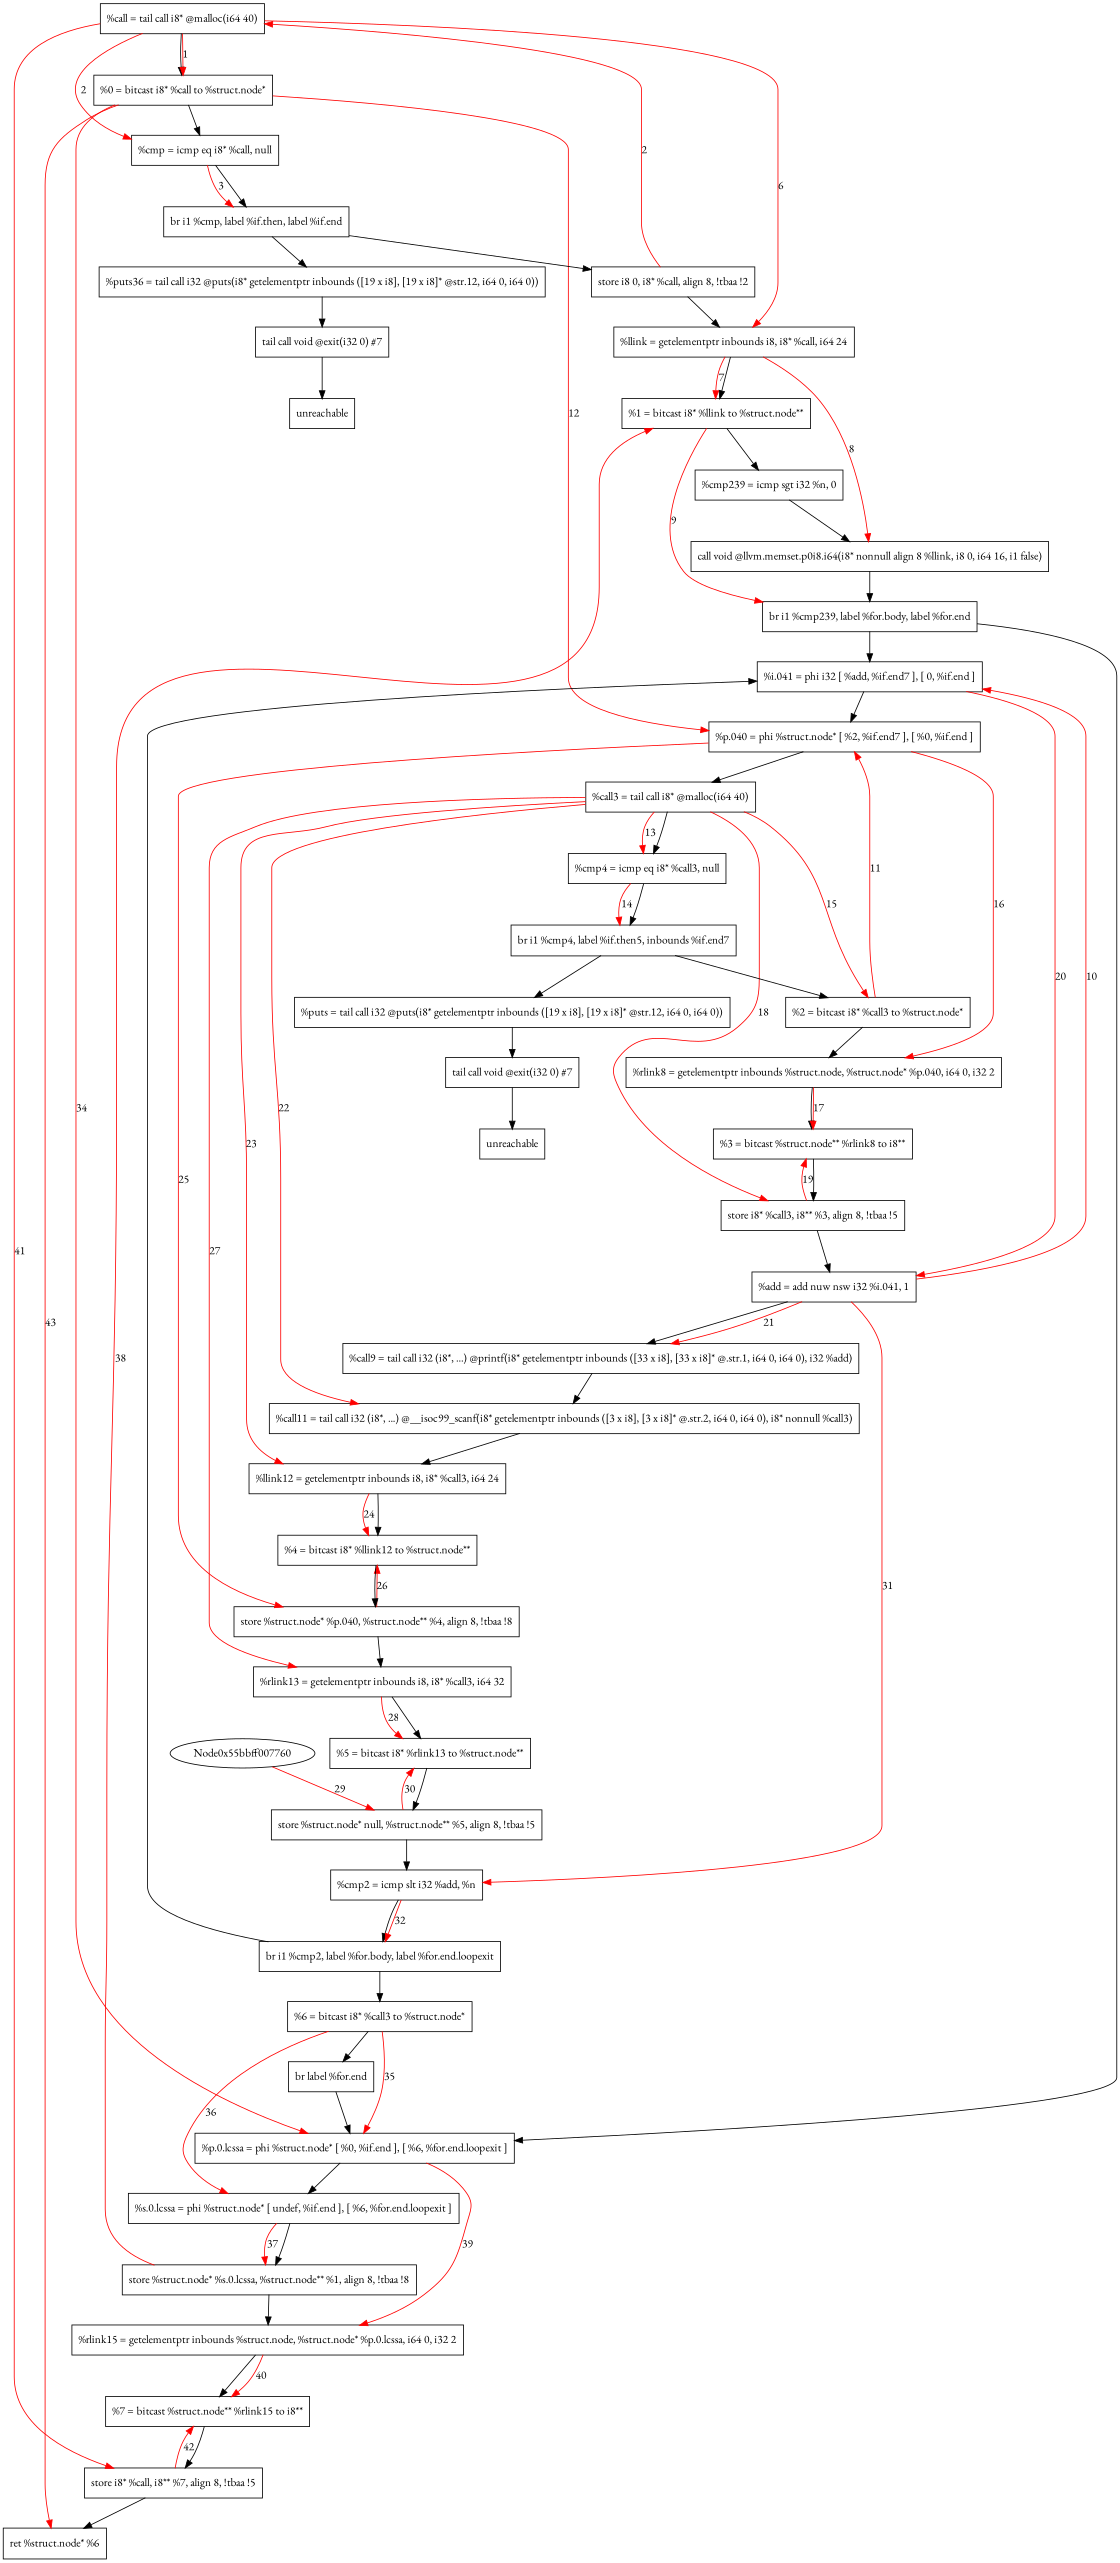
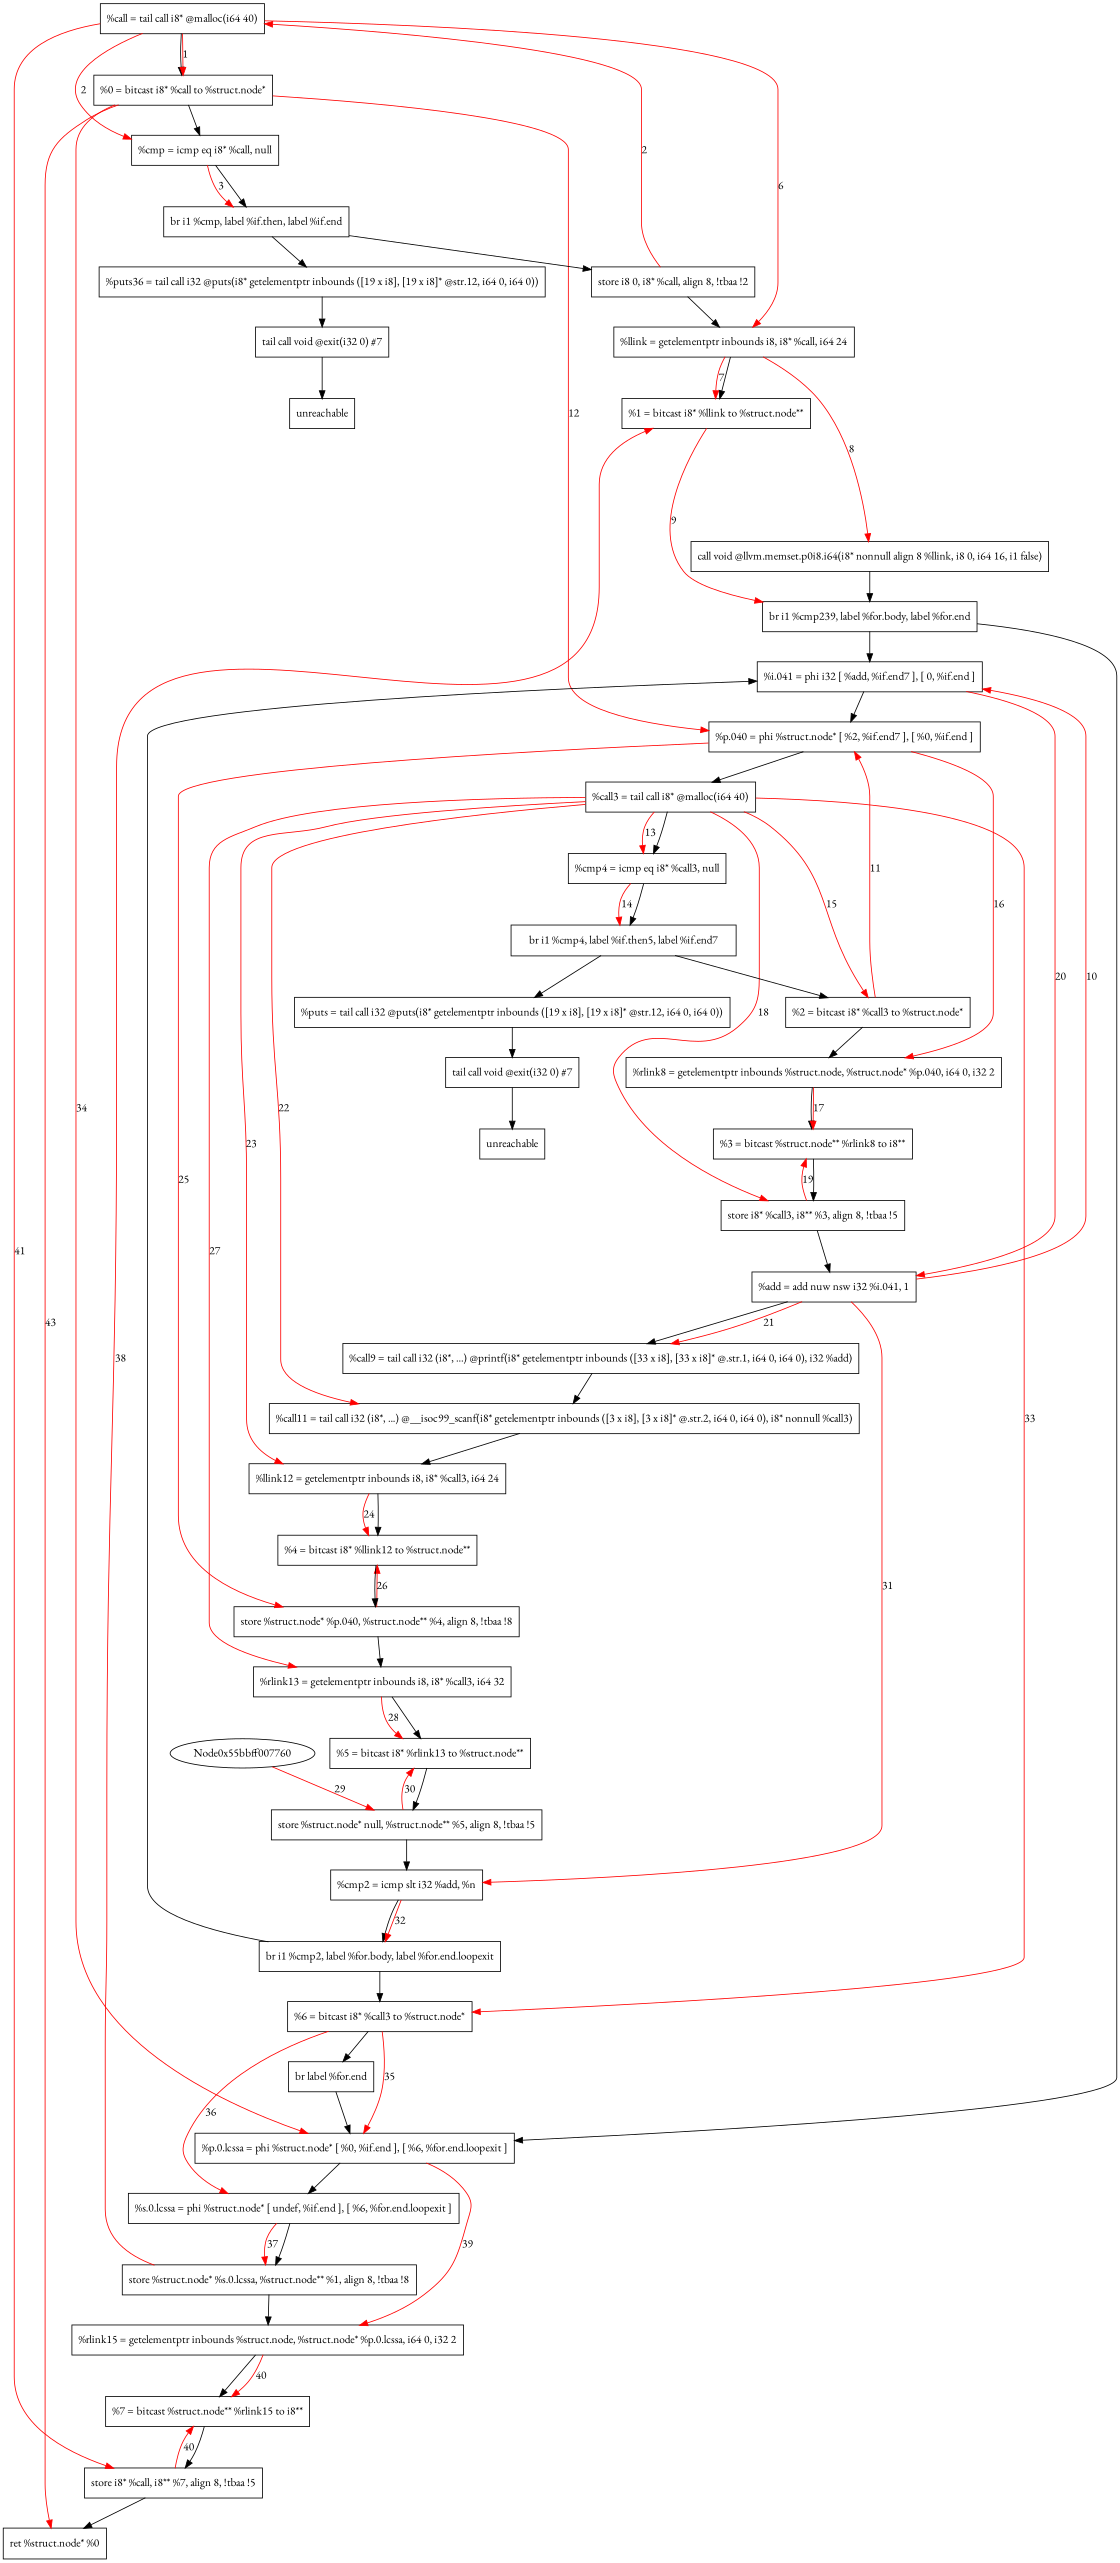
  digraph {
    fontname="EB Garamond"
    node [fontname="EB Garamond" shape=record]
    edge [fontname="EB Garamond"]
    n1 [label="  %call = tail call i8* @malloc(i64 40)"]
    n2 [label="  %0 = bitcast i8* %call to %struct.node*"]
    n3 [label="  %cmp = icmp eq i8* %call, null"]
    n4 [label="  %llink = getelementptr inbounds i8, i8* %call, i64 24"]
    n5 [label="  store i8* %call, i8** %7, align 8, !tbaa !5"]
    n6 [label="  %p.040 = phi %struct.node* [ %2, %if.end7 ], [ %0, %if.end ]"]
    n7 [label="  %p.0.lcssa = phi %struct.node* [ %0, %if.end ], [ %6, %for.end.loopexit ]"]
-   n8 [label="ret %struct.node* %6"]
+   n8 [label="  ret %struct.node* %0"]
    n9 [label="  br i1 %cmp, label %if.then, label %if.end"]
    n10 [label="  %1 = bitcast i8* %llink to %struct.node**"]
    n11 [label="  call void @llvm.memset.p0i8.i64(i8* nonnull align 8 %llink, i8 0, i64 16, i1 false)"]
    n12 [label="  %7 = bitcast %struct.node** %rlink15 to i8**"]
    n13 [label="  %call3 = tail call i8* @malloc(i64 40)"]
    n14 [label="  %rlink8 = getelementptr inbounds %struct.node, %struct.node* %p.040, i64 0, i32 2"]
    n15 [label="  store %struct.node* %p.040, %struct.node** %4, align 8, !tbaa !8"]
    n16 [label="  %s.0.lcssa = phi %struct.node* [ undef, %if.end ], [ %6, %for.end.loopexit ]"]
    n17 [label="  %rlink15 = getelementptr inbounds %struct.node, %struct.node* %p.0.lcssa, i64 0, i32 2"]
    n18 [label="  %puts36 = tail call i32 @puts(i8* getelementptr inbounds ([19 x i8], [19 x i8]* @str.12, i64 0, i64 0))"]
    n19 [label="  store i8 0, i8* %call, align 8, !tbaa !2"]
    n20 [label="  tail call void @exit(i32 0) #7"]
    n21 [label="  unreachable"]
-   n22 [label="  %cmp239 = icmp sgt i32 %n, 0"]
    n23 [label="  br i1 %cmp239, label %for.body, label %for.end"]
    n24 [label="  %i.041 = phi i32 [ %add, %if.end7 ], [ 0, %if.end ]"]
    n25 [label="  %add = add nuw nsw i32 %i.041, 1"]
    n26 [label="  %call9 = tail call i32 (i8*, ...) @printf(i8* getelementptr inbounds ([33 x i8], [33 x i8]* @.str.1, i64 0, i64 0), i32 %add)"]
    n27 [label="  %cmp2 = icmp slt i32 %add, %n"]
    n28 [label="  %cmp4 = icmp eq i8* %call3, null"]
    n29 [label="  %2 = bitcast i8* %call3 to %struct.node*"]
    n30 [label="  store i8* %call3, i8** %3, align 8, !tbaa !5"]
    n31 [label="  %call11 = tail call i32 (i8*, ...) @__isoc99_scanf(i8* getelementptr inbounds ([3 x i8], [3 x i8]* @.str.2, i64 0, i64 0), i8* nonnull %call3)"]
    n32 [label="  %llink12 = getelementptr inbounds i8, i8* %call3, i64 24"]
    n33 [label="  %rlink13 = getelementptr inbounds i8, i8* %call3, i64 32"]
    n34 [label="  %6 = bitcast i8* %call3 to %struct.node*"]
    n35 [label="  %3 = bitcast %struct.node** %rlink8 to i8**"]
    n36 [label="  %4 = bitcast i8* %llink12 to %struct.node**"]
-   n37 [label="br i1 %cmp4, label %if.then5, inbounds %if.end7"]
+   n37 [label="  br i1 %cmp4, label %if.then5, label %if.end7"]
    n38 [label="  %5 = bitcast i8* %rlink13 to %struct.node**"]
    n39 [label="  br label %for.end"]
    n40 [label="  %puts = tail call i32 @puts(i8* getelementptr inbounds ([19 x i8], [19 x i8]* @str.12, i64 0, i64 0))"]
    n41 [label="  tail call void @exit(i32 0) #7"]
    n42 [label="  unreachable"]
    n43 [label="  br i1 %cmp2, label %for.body, label %for.end.loopexit"]
    n44 [label="  store %struct.node* null, %struct.node** %5, align 8, !tbaa !5"]
    n45 [label="  store %struct.node* %s.0.lcssa, %struct.node** %1, align 8, !tbaa !8"]
    Node0x55bbff007760 [shape=""]
    n1 -> n2
    n1 -> n2 [color=red label=1]
    n1 -> n3 [color=red label=2]
    n1 -> n4 [color=red label=6]
    n1 -> n5 [color=red label=41]
    n2 -> n3
    n2 -> n6 [color=red label=12]
    n2 -> n7 [color=red label=34]
    n2 -> n8 [color=red label=43]
    n3 -> n9
    n3 -> n9 [color=red label=3]
    n4 -> n10
    n4 -> n10 [color=red label=7]
    n4 -> n11 [color=red label=8]
    n5 -> n8
-   n5 -> n12 [color=red label=42]
+   n5 -> n12 [color=red label=40]
    n6 -> n13
    n6 -> n14 [color=red label=16]
    n6 -> n15 [color=red label=25]
    n7 -> n16
    n7 -> n17 [color=red label=39]
    n9 -> n18
    n9 -> n19
-   n10 -> n22
    n10 -> n23 [color=red label=9]
    n11 -> n23
    n12 -> n5
    n13 -> n28
    n13 -> n28 [color=red label=13]
    n13 -> n29 [color=red label=15]
    n13 -> n30 [color=red label=18]
    n13 -> n31 [color=red label=22]
    n13 -> n32 [color=red label=23]
    n13 -> n33 [color=red label=27]
+   n13 -> n34 [color=red label=33]
    n14 -> n35
    n14 -> n35 [color=red label=17]
    n15 -> n33
    n15 -> n36 [color=red label=26]
    n16 -> n45
    n16 -> n45 [color=red label=37]
    n17 -> n12
    n17 -> n12 [color=red label=40]
    n18 -> n20
    n19 -> n1 [color=red label=2]
    n19 -> n4
    n20 -> n21
-   n22 -> n11
    n23 -> n7
    n23 -> n24
    n24 -> n6
    n24 -> n25 [color=red label=20]
    n25 -> n24 [color=red label=10]
    n25 -> n26
    n25 -> n26 [color=red label=21]
    n25 -> n27 [color=red label=31]
    n26 -> n31
    n27 -> n43
    n27 -> n43 [color=red label=32]
    n28 -> n37
    n28 -> n37 [color=red label=14]
    n29 -> n6 [color=red label=11]
    n29 -> n14
    n30 -> n25
    n30 -> n35 [color=red label=19]
    n31 -> n32
    n32 -> n36
    n32 -> n36 [color=red label=24]
    n33 -> n38
    n33 -> n38 [color=red label=28]
    n34 -> n7 [color=red label=35]
    n34 -> n16 [color=red label=36]
    n34 -> n39
    n35 -> n30
    n36 -> n15
    n37 -> n29
    n37 -> n40
    n38 -> n44
    n39 -> n7
    n40 -> n41
    n41 -> n42
    n43 -> n24
    n43 -> n34
    n44 -> n27
    n44 -> n38 [color=red label=30]
    n45 -> n10 [color=red label=38]
    n45 -> n17
    Node0x55bbff007760 -> n44 [color=red label=29]
  }
